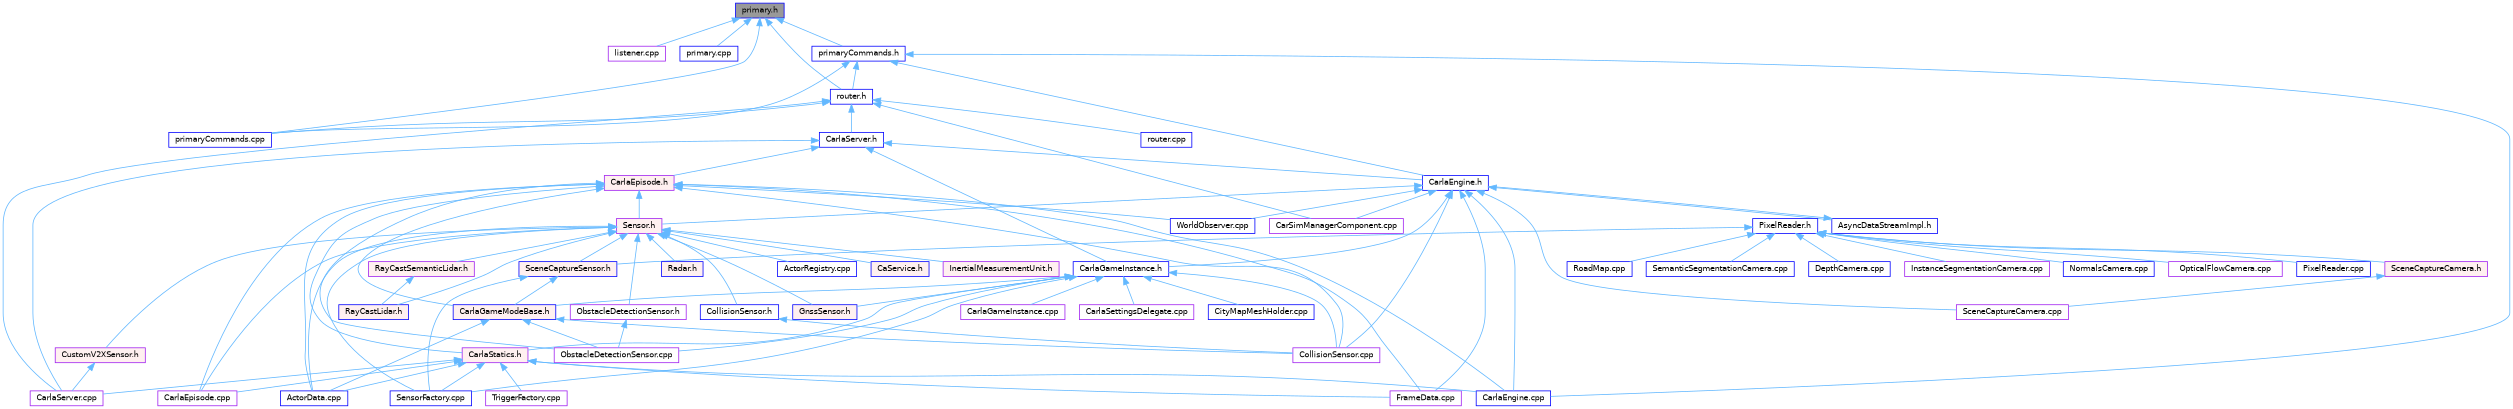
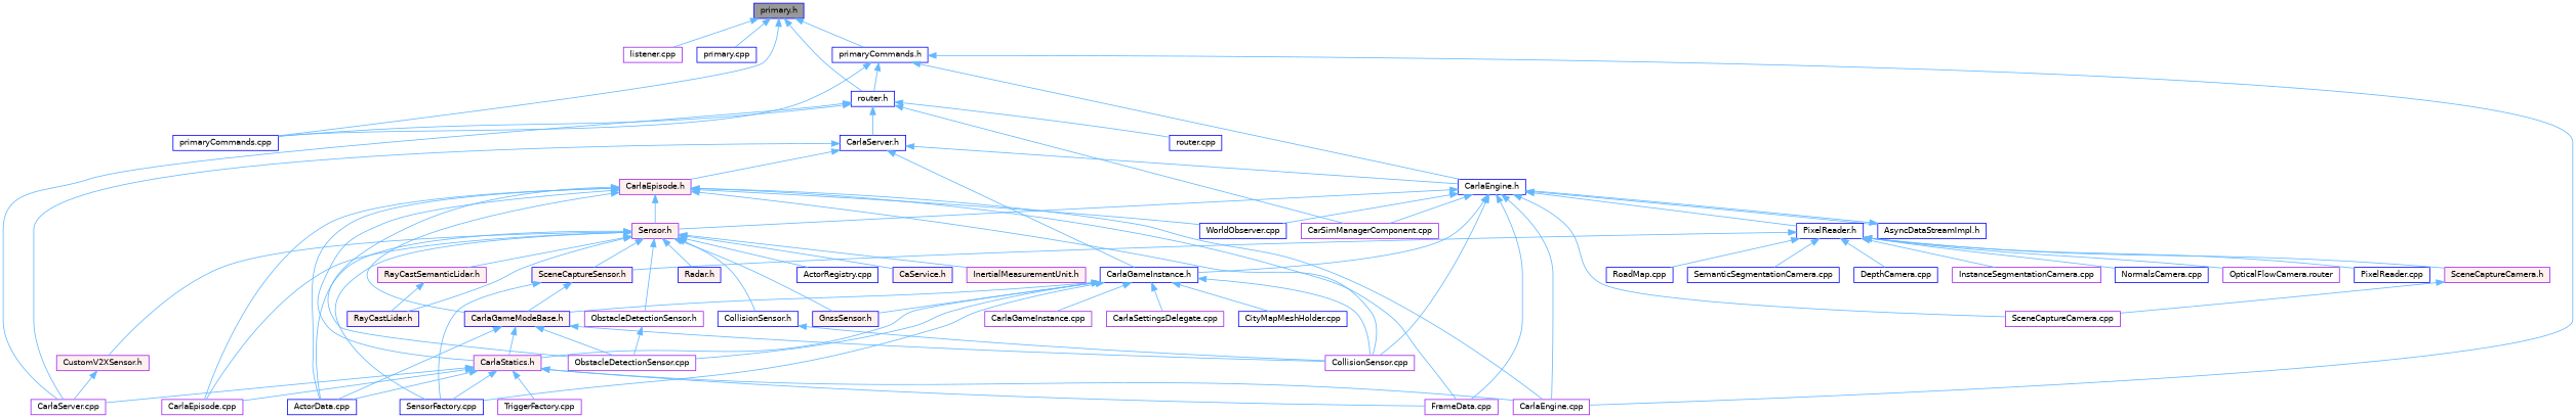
  digraph {
    node [color=blue fillcolor=white fontname=Helvetica fontsize=10 shape=box style=filled]
    edge [color=steelblue1 dir=back fontname=Helvetica fontsize=10 labelfontname=Helvetica labelfontsize=10 style=solid]
    n1 [fillcolor=grey60 fontcolor=black height=0.2 label="primary.h" width=0.4]
    n2 [color=purple height=0.2 label="listener.cpp" width=0.4]
    n3 [height=0.2 label="primary.cpp" width=0.4]
    n4 [height=0.2 label="primaryCommands.cpp" width=0.4]
    n5 [height=0.2 label="primaryCommands.h" width=0.4]
    n6 [height=0.2 label="router.h" width=0.4]
-   n7 [height=0.2 label="CarlaEngine.cpp" width=0.4]
+   n7 [color=purple height=0.2 label="CarlaEngine.cpp" width=0.4]
    n8 [height=0.2 label="CarlaEngine.h" width=0.4]
    n9 [color=purple height=0.2 label="CarSimManagerComponent.cpp" width=0.4]
    n10 [color=purple height=0.2 label="CarlaServer.cpp" width=0.4]
    n11 [height=0.2 label="CarlaServer.h" width=0.4]
    n12 [height=0.2 label="router.cpp" width=0.4]
    n13 [height=0.2 label="AsyncDataStreamImpl.h" width=0.4]
    n14 [height=0.2 label="CarlaGameInstance.h" width=0.4]
    n15 [color=purple height=0.2 label="FrameData.cpp" width=0.4]
    n16 [color=purple height=0.2 label="CollisionSensor.cpp" width=0.4]
    n17 [height=0.2 label="PixelReader.h" width=0.4]
    n18 [color=purple height=0.2 label="SceneCaptureCamera.cpp" width=0.4]
    n19 [color=purple fillcolor="#FFF0F0" height=0.2 label="Sensor.h" width=0.4]
    n20 [height=0.2 label="WorldObserver.cpp" width=0.4]
    n21 [color=purple height=0.2 label="CarlaGameInstance.cpp" width=0.4]
    n22 [fillcolor="#FFF0F0" height=0.2 label="CarlaGameModeBase.h" width=0.4]
    n23 [color=purple fillcolor="#FFF0F0" height=0.2 label="CarlaStatics.h" width=0.4]
    n24 [height=0.2 label="SensorFactory.cpp" width=0.4]
    n25 [color=purple height=0.2 label="ObstacleDetectionSensor.cpp" width=0.4]
    n26 [color=purple height=0.2 label="CarlaSettingsDelegate.cpp" width=0.4]
    n27 [height=0.2 label="CityMapMeshHolder.cpp" width=0.4]
    n28 [fillcolor="#FFF0F0" height=0.2 label="GnssSensor.h" width=0.4]
    n29 [height=0.2 label="DepthCamera.cpp" width=0.4]
    n30 [color=purple height=0.2 label="InstanceSegmentationCamera.cpp" width=0.4]
    n31 [height=0.2 label="NormalsCamera.cpp" width=0.4]
-   n32 [color=purple height=0.2 label="OpticalFlowCamera.cpp" width=0.4]
+   n32 [color=purple height=0.2 label="OpticalFlowCamera.router" width=0.4]
    n33 [height=0.2 label="PixelReader.cpp" width=0.4]
    n34 [height=0.2 label="RoadMap.cpp" width=0.4]
    n35 [color=purple fillcolor="#FFF0F0" height=0.2 label="SceneCaptureCamera.h" width=0.4]
    n36 [fillcolor="#FFF0F0" height=0.2 label="SceneCaptureSensor.h" width=0.4]
    n37 [height=0.2 label="SemanticSegmentationCamera.cpp" width=0.4]
    n38 [height=0.2 label="ActorData.cpp" width=0.4]
    n39 [color=purple height=0.2 label="CarlaEpisode.cpp" width=0.4]
    n40 [height=0.2 label="ActorRegistry.cpp" width=0.4]
    n41 [fillcolor="#FFF0F0" height=0.2 label="CaService.h" width=0.4]
    n42 [height=0.2 label="CollisionSensor.h" width=0.4]
    n43 [color=purple fillcolor="#FFF0F0" height=0.2 label="CustomV2XSensor.h" width=0.4]
    n44 [color=purple fillcolor="#FFF0F0" height=0.2 label="InertialMeasurementUnit.h" width=0.4]
    n45 [color=purple height=0.2 label="ObstacleDetectionSensor.h" width=0.4]
    n46 [fillcolor="#FFF0F0" height=0.2 label="Radar.h" width=0.4]
    n47 [fillcolor="#FFF0F0" height=0.2 label="RayCastLidar.h" width=0.4]
    n48 [color=purple fillcolor="#FFF0F0" height=0.2 label="RayCastSemanticLidar.h" width=0.4]
    n49 [color=purple height=0.2 label="TriggerFactory.cpp" width=0.4]
    n50 [color=purple fillcolor="#FFF0F0" height=0.2 label="CarlaEpisode.h" width=0.4]
    n1 -> n2
    n1 -> n3
    n1 -> n4
    n1 -> n5
    n1 -> n6
    n5 -> n4
    n5 -> n6
    n5 -> n7
    n5 -> n8
    n6 -> n4
    n6 -> n9
    n6 -> n10
    n6 -> n11
    n6 -> n12
    n8 -> n7
    n8 -> n9
    n8 -> n13
    n8 -> n14
    n8 -> n15
    n8 -> n16
+   n8 -> n17
    n8 -> n18
    n8 -> n19
    n8 -> n20
    n11 -> n8
    n11 -> n10
    n11 -> n14
    n11 -> n50
    n13 -> n8
    n14 -> n16
    n14 -> n21
    n14 -> n22
    n14 -> n23
    n14 -> n24
    n14 -> n25
    n14 -> n26
    n14 -> n27
    n14 -> n28
    n17 -> n29
    n17 -> n30
    n17 -> n31
    n17 -> n32
    n17 -> n33
    n17 -> n34
    n17 -> n35
    n17 -> n36
    n17 -> n37
    n19 -> n24
    n19 -> n28
    n19 -> n36
    n19 -> n38
    n19 -> n39
    n19 -> n40
    n19 -> n41
    n19 -> n42
    n19 -> n43
    n19 -> n44
    n19 -> n45
    n19 -> n46
    n19 -> n47
    n19 -> n48
    n22 -> n16
+   n22 -> n23
    n22 -> n25
    n22 -> n38
    n23 -> n7
    n23 -> n10
    n23 -> n15
    n23 -> n24
    n23 -> n38
    n23 -> n39
    n23 -> n49
    n35 -> n18
    n36 -> n22
    n36 -> n24
    n42 -> n16
    n43 -> n10
    n45 -> n25
    n48 -> n47
    n50 -> n7
    n50 -> n15
    n50 -> n16
    n50 -> n19
    n50 -> n20
    n50 -> n22
    n50 -> n23
    n50 -> n25
    n50 -> n38
    n50 -> n39
  }
